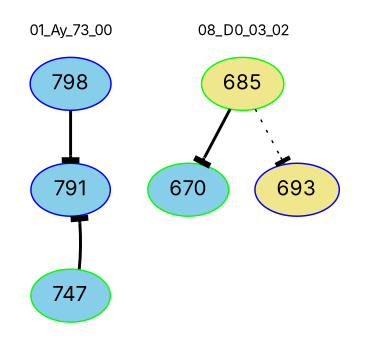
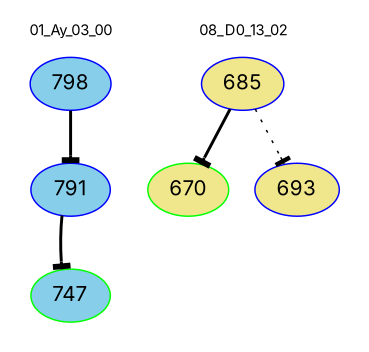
  digraph {
    fontname=Inter
    node [color=blue fillcolor=skyblue fontname=Inter style=filled]
    edge [arrowhead=tee color=black fontname=Inter style=bold]
    n1 [label=791]
    n2 [color=green label=747]
    n3 [label=798]
-   n4 [color=green fillcolor=khaki label=685]
-   n5 [color=green label=670]
+   n4 [fillcolor=khaki label=685]
+   n5 [color=green fillcolor=khaki label=670]
    n6 [fillcolor=khaki label=693]
    subgraph cluster_1 {
      color=white
      fontsize=10
-     label="01_Ay_73_00"
+     label="01_Ay_03_00"
      n1
      n2
      n3
    }
    subgraph cluster_2 {
      color=white
      fontsize=10
-     label="08_D0_03_02"
+     label="08_D0_13_02"
      n4
      n5
      n6
    }
-   n2 -> n1
+   n1 -> n2
    n3 -> n1
    n4 -> n5
    n4 -> n6 [style=dotted]
  }
